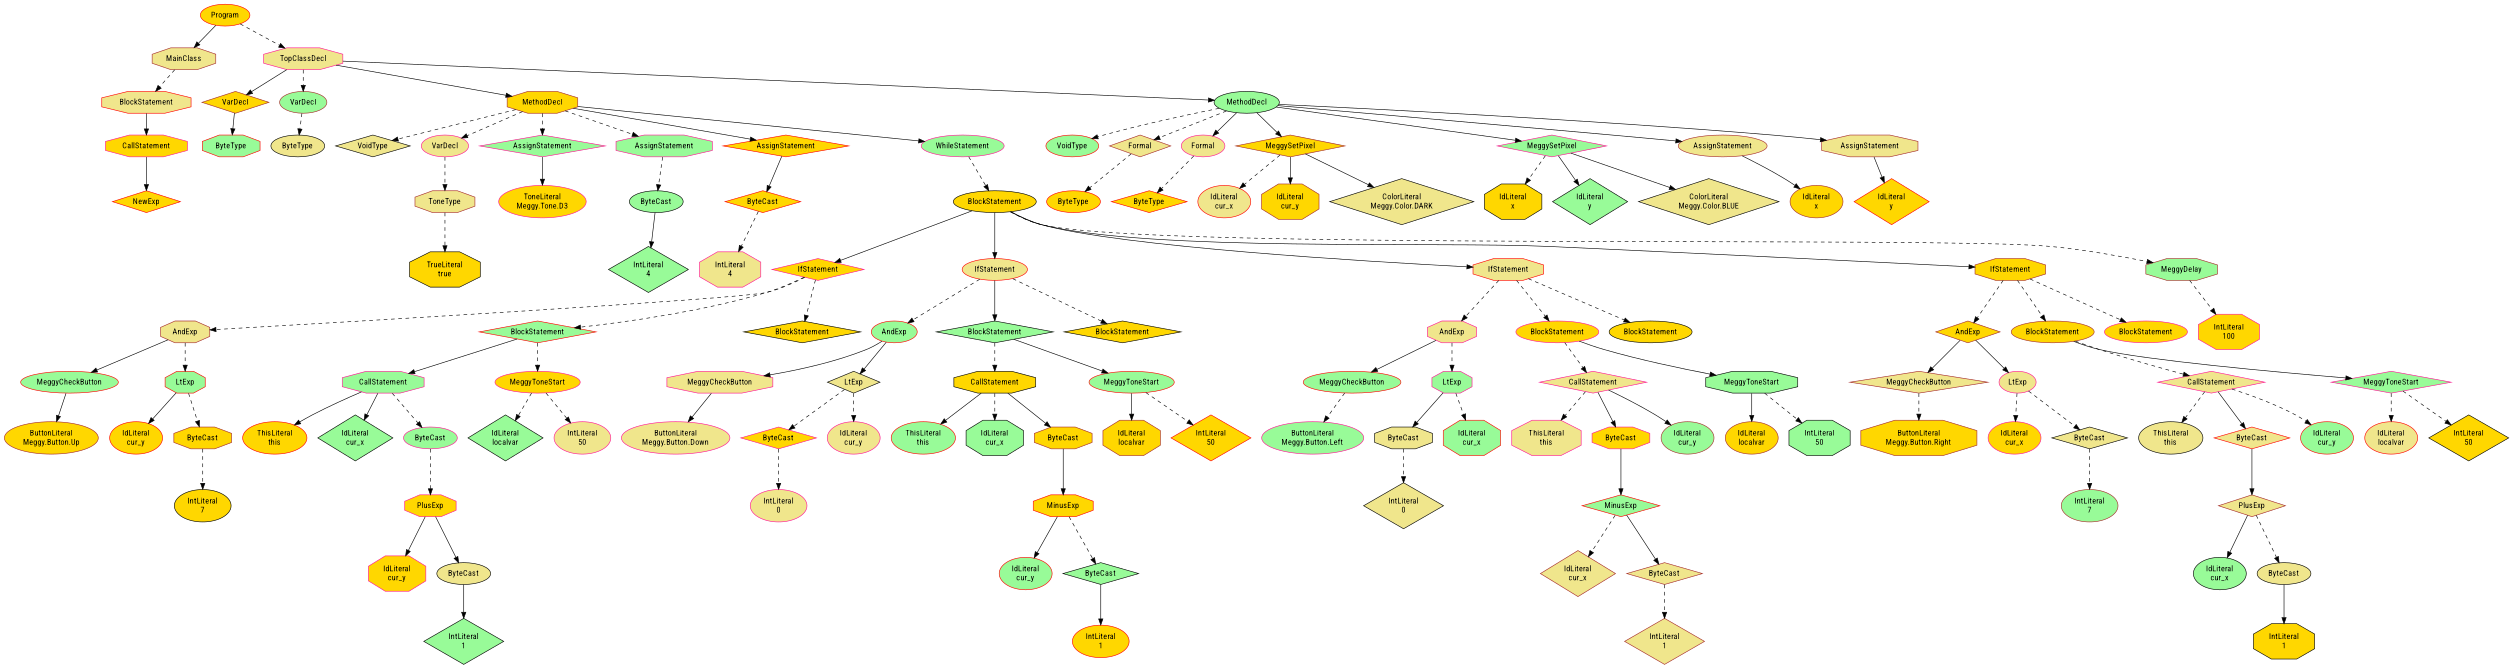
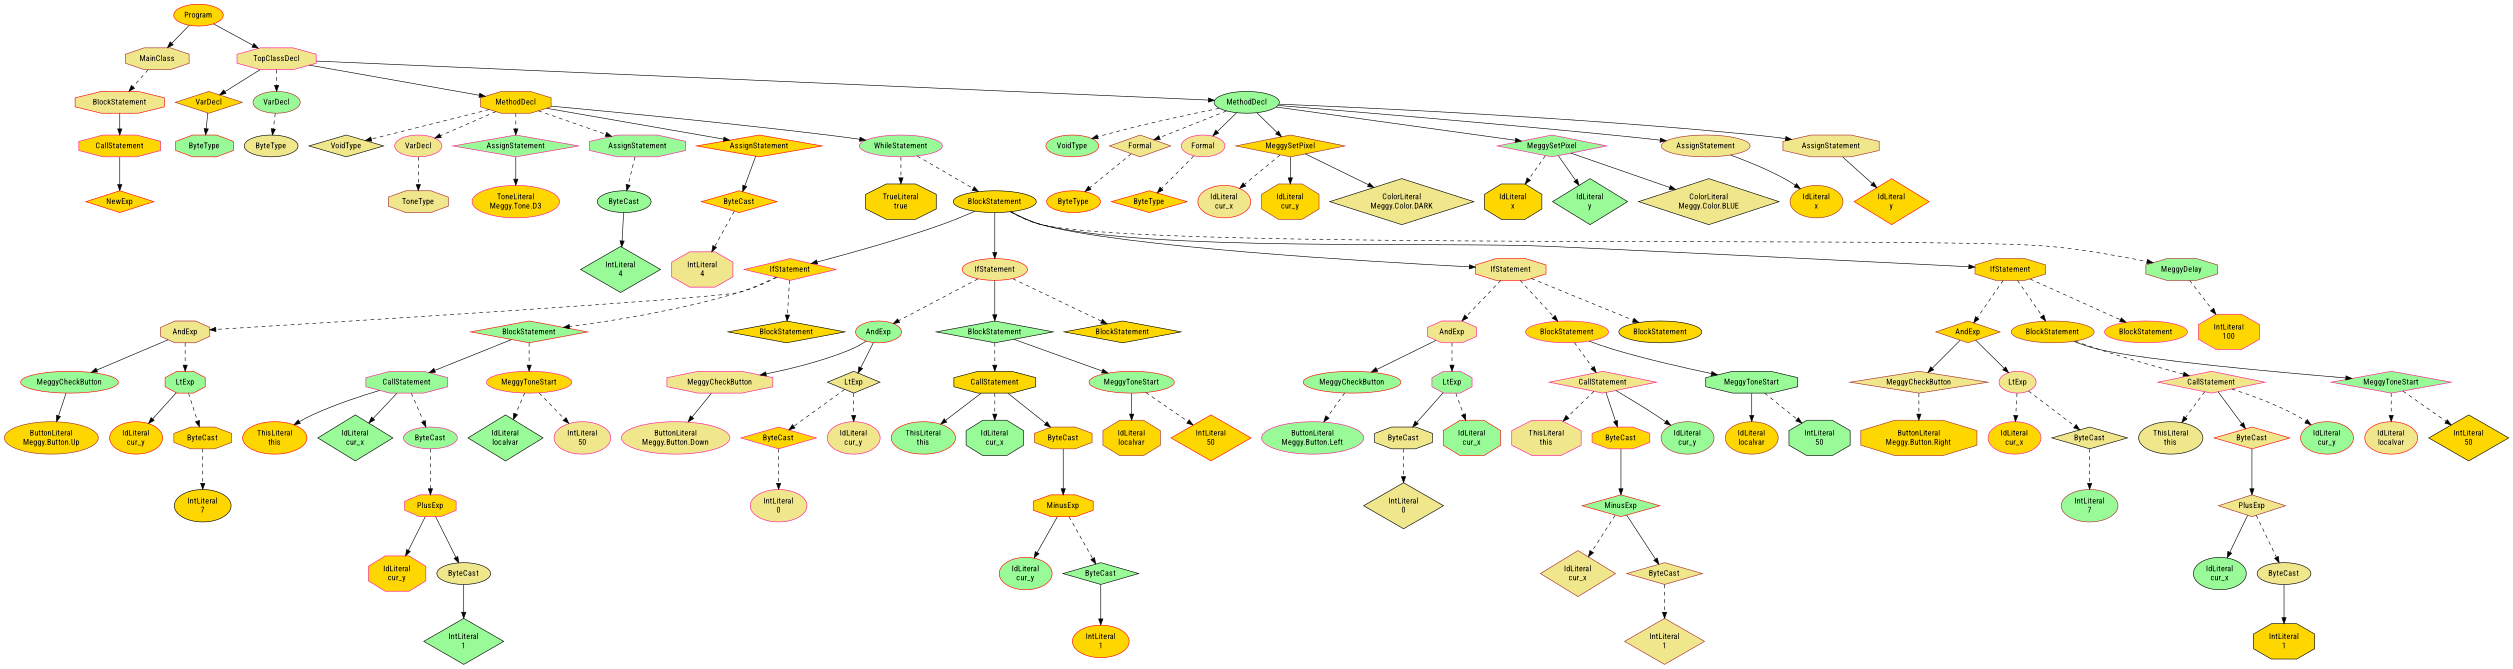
  digraph {
    fontname="Roboto Condensed"
    node [color=deeppink fillcolor=gold fontname="Roboto Condensed" shape=ellipse style=filled]
    edge [fontname="Roboto Condensed" style=dashed]
    n1 [color=red label=Program]
    n2 [color=brown fillcolor=khaki label=MainClass shape=octagon]
    n3 [fillcolor=khaki label=TopClassDecl shape=octagon]
    n4 [color=red fillcolor=khaki label=BlockStatement shape=octagon]
    n5 [color=brown label=VarDecl shape=diamond]
    n6 [color=brown fillcolor=palegreen label=VarDecl]
    n7 [color=brown label=MethodDecl shape=octagon]
    n8 [color=black fillcolor=palegreen label=MethodDecl]
    n9 [label=CallStatement shape=octagon]
    n10 [color=red label=NewExp shape=diamond]
    n11 [color=red fillcolor=palegreen label=ByteType shape=octagon]
    n12 [color=black fillcolor=khaki label=ByteType]
    n13 [color=black fillcolor=khaki label=VoidType shape=diamond]
    n14 [fillcolor=khaki label=VarDecl]
    n15 [fillcolor=palegreen label=AssignStatement shape=diamond]
    n16 [fillcolor=palegreen label=AssignStatement shape=octagon]
    n17 [color=red label=AssignStatement shape=diamond]
    n18 [fillcolor=palegreen label=WhileStatement]
    n19 [color=red fillcolor=palegreen label=VoidType]
    n20 [color=brown fillcolor=khaki label=Formal shape=diamond]
    n21 [fillcolor=khaki label=Formal]
    n22 [color=brown label=MeggySetPixel shape=diamond]
    n23 [fillcolor=palegreen label=MeggySetPixel shape=diamond]
    n24 [color=brown fillcolor=khaki label=AssignStatement]
    n25 [color=brown fillcolor=khaki label=AssignStatement shape=octagon]
    n26 [color=brown fillcolor=khaki label=ToneType shape=octagon]
    n27 [label="ToneLiteral\nMeggy.Tone.D3"]
    n28 [color=black fillcolor=palegreen label=ByteCast]
    n29 [color=red label=ByteCast shape=diamond]
    n30 [color=black label="TrueLiteral\ntrue" shape=octagon]
    n31 [color=black label=BlockStatement]
    n32 [color=black fillcolor=palegreen label="IntLiteral\n4" shape=diamond]
    n33 [fillcolor=khaki label="IntLiteral\n4" shape=octagon]
    n34 [label=IfStatement shape=diamond]
    n35 [color=red fillcolor=khaki label=IfStatement]
    n36 [color=red fillcolor=khaki label=IfStatement shape=octagon]
    n37 [color=brown label=IfStatement shape=octagon]
    n38 [color=brown fillcolor=palegreen label=MeggyDelay shape=octagon]
    n39 [color=brown fillcolor=khaki label=AndExp shape=octagon]
    n40 [color=red fillcolor=palegreen label=BlockStatement shape=diamond]
    n41 [color=black label=BlockStatement shape=diamond]
    n42 [color=red fillcolor=palegreen label=AndExp]
    n43 [color=black fillcolor=palegreen label=BlockStatement shape=diamond]
    n44 [color=black label=BlockStatement shape=diamond]
    n45 [fillcolor=khaki label=AndExp shape=octagon]
    n46 [label=BlockStatement]
    n47 [color=black label=BlockStatement]
    n48 [color=brown label=AndExp shape=diamond]
    n49 [color=brown label=BlockStatement]
    n50 [label=BlockStatement]
    n51 [label="IntLiteral\n100" shape=octagon]
    n52 [color=red fillcolor=palegreen label=MeggyCheckButton]
    n53 [color=red fillcolor=palegreen label=LtExp shape=octagon]
    n54 [fillcolor=palegreen label=CallStatement shape=octagon]
    n55 [label=MeggyToneStart]
    n56 [color=brown label="ButtonLiteral\nMeggy.Button.Up"]
    n57 [color=red label="IdLiteral\ncur_y"]
    n58 [color=brown label=ByteCast shape=octagon]
    n59 [color=black label="IntLiteral\n7"]
    n60 [color=red label="ThisLiteral\nthis"]
    n61 [color=black fillcolor=palegreen label="IdLiteral\ncur_x" shape=diamond]
    n62 [fillcolor=palegreen label=ByteCast]
    n63 [color=black fillcolor=palegreen label="IdLiteral\nlocalvar" shape=diamond]
    n64 [fillcolor=khaki label="IntLiteral\n50"]
    n65 [label=PlusExp shape=octagon]
    n66 [label="IdLiteral\ncur_y" shape=octagon]
    n67 [color=black fillcolor=khaki label=ByteCast]
    n68 [color=black fillcolor=palegreen label="IntLiteral\n1" shape=diamond]
    n69 [fillcolor=khaki label=MeggyCheckButton shape=octagon]
    n70 [color=black fillcolor=khaki label=LtExp shape=diamond]
    n71 [color=black label=CallStatement shape=octagon]
    n72 [color=red fillcolor=palegreen label=MeggyToneStart]
    n73 [fillcolor=khaki label="ButtonLiteral\nMeggy.Button.Down"]
    n74 [label=ByteCast shape=diamond]
    n75 [fillcolor=khaki label="IdLiteral\ncur_y"]
    n76 [fillcolor=khaki label="IntLiteral\n0"]
    n77 [color=red fillcolor=palegreen label="ThisLiteral\nthis"]
    n78 [color=black fillcolor=palegreen label="IdLiteral\ncur_x" shape=octagon]
    n79 [color=brown label=ByteCast shape=octagon]
    n80 [color=brown label="IdLiteral\nlocalvar" shape=octagon]
    n81 [color=red label="IntLiteral\n50" shape=diamond]
    n82 [color=red label=MinusExp shape=octagon]
    n83 [color=red fillcolor=palegreen label="IdLiteral\ncur_y"]
    n84 [color=black fillcolor=palegreen label=ByteCast shape=diamond]
    n85 [color=red label="IntLiteral\n1"]
    n86 [color=red fillcolor=palegreen label=MeggyCheckButton]
    n87 [fillcolor=palegreen label=LtExp shape=octagon]
    n88 [fillcolor=khaki label=CallStatement shape=diamond]
    n89 [color=black fillcolor=palegreen label=MeggyToneStart shape=octagon]
    n90 [fillcolor=palegreen label="ButtonLiteral\nMeggy.Button.Left"]
    n91 [color=black fillcolor=khaki label=ByteCast shape=octagon]
    n92 [color=red fillcolor=palegreen label="IdLiteral\ncur_x" shape=octagon]
    n93 [color=black fillcolor=khaki label="IntLiteral\n0" shape=diamond]
    n94 [fillcolor=khaki label="ThisLiteral\nthis" shape=octagon]
    n95 [label=ByteCast shape=octagon]
    n96 [color=brown fillcolor=palegreen label="IdLiteral\ncur_y"]
    n97 [color=brown label="IdLiteral\nlocalvar"]
    n98 [color=black fillcolor=palegreen label="IntLiteral\n50" shape=octagon]
    n99 [color=red fillcolor=palegreen label=MinusExp shape=diamond]
    n100 [color=brown fillcolor=khaki label="IdLiteral\ncur_x" shape=diamond]
    n101 [color=brown fillcolor=khaki label=ByteCast shape=diamond]
    n102 [color=brown fillcolor=khaki label="IntLiteral\n1" shape=diamond]
    n103 [color=brown fillcolor=khaki label=MeggyCheckButton shape=diamond]
    n104 [fillcolor=khaki label=LtExp]
    n105 [fillcolor=khaki label=CallStatement shape=diamond]
    n106 [fillcolor=palegreen label=MeggyToneStart shape=diamond]
    n107 [color=brown label="ButtonLiteral\nMeggy.Button.Right" shape=octagon]
    n108 [label="IdLiteral\ncur_x"]
    n109 [color=black fillcolor=khaki label=ByteCast shape=diamond]
    n110 [color=brown fillcolor=palegreen label="IntLiteral\n7"]
    n111 [color=black fillcolor=khaki label="ThisLiteral\nthis"]
    n112 [color=red fillcolor=khaki label=ByteCast shape=diamond]
    n113 [color=red fillcolor=palegreen label="IdLiteral\ncur_y"]
    n114 [color=red fillcolor=khaki label="IdLiteral\nlocalvar"]
    n115 [color=black label="IntLiteral\n50" shape=diamond]
    n116 [color=brown fillcolor=khaki label=PlusExp shape=diamond]
    n117 [color=black fillcolor=palegreen label="IdLiteral\ncur_x"]
    n118 [color=black fillcolor=khaki label=ByteCast]
    n119 [color=black label="IntLiteral\n1" shape=octagon]
    n120 [color=red label=ByteType]
    n121 [color=red label=ByteType shape=diamond]
    n122 [color=red fillcolor=khaki label="IdLiteral\ncur_x"]
    n123 [color=brown label="IdLiteral\ncur_y" shape=octagon]
    n124 [color=black fillcolor=khaki label="ColorLiteral\nMeggy.Color.DARK" shape=diamond]
    n125 [color=black label="IdLiteral\nx" shape=octagon]
    n126 [color=black fillcolor=palegreen label="IdLiteral\ny" shape=diamond]
    n127 [color=black fillcolor=khaki label="ColorLiteral\nMeggy.Color.BLUE" shape=diamond]
    n128 [color=brown label="IdLiteral\nx"]
    n129 [color=red label="IdLiteral\ny" shape=diamond]
    n1 -> n2 [style=solid]
-   n1 -> n3
+   n1 -> n3 [style=solid]
    n2 -> n4
    n3 -> n5 [style=solid]
    n3 -> n6
    n3 -> n7 [style=solid]
    n3 -> n8 [style=solid]
    n4 -> n9 [style=solid]
    n5 -> n11 [style=solid]
    n6 -> n12
    n7 -> n13
    n7 -> n14
    n7 -> n15
    n7 -> n16
    n7 -> n17 [style=solid]
    n7 -> n18 [style=solid]
    n8 -> n19
    n8 -> n20
    n8 -> n21 [style=solid]
    n8 -> n22 [style=solid]
    n8 -> n23 [style=solid]
    n8 -> n24 [style=solid]
    n8 -> n25 [style=solid]
    n9 -> n10 [style=solid]
    n14 -> n26
    n15 -> n27 [style=solid]
    n16 -> n28
    n17 -> n29 [style=solid]
-   n26 -> n30
+   n18 -> n30
    n18 -> n31
    n20 -> n120
    n21 -> n121
    n22 -> n122
    n22 -> n123 [style=solid]
    n22 -> n124 [style=solid]
    n23 -> n125
    n23 -> n126 [style=solid]
    n23 -> n127 [style=solid]
    n24 -> n128 [style=solid]
    n25 -> n129 [style=solid]
    n28 -> n32 [style=solid]
    n29 -> n33
    n31 -> n34 [style=solid]
    n31 -> n35 [style=solid]
    n31 -> n36 [style=solid]
    n31 -> n37 [style=solid]
    n31 -> n38
    n34 -> n39
    n34 -> n40
    n34 -> n41
    n35 -> n42
    n35 -> n43 [style=solid]
    n35 -> n44
    n36 -> n45
    n36 -> n46
    n36 -> n47
    n37 -> n48
    n37 -> n49
    n37 -> n50
    n38 -> n51
    n39 -> n52 [style=solid]
    n39 -> n53
    n40 -> n54 [style=solid]
    n40 -> n55
    n42 -> n69 [style=solid]
    n42 -> n70 [style=solid]
    n43 -> n71
    n43 -> n72 [style=solid]
    n45 -> n86 [style=solid]
    n45 -> n87
    n46 -> n88
    n46 -> n89 [style=solid]
    n48 -> n103 [style=solid]
    n48 -> n104 [style=solid]
    n49 -> n105
    n49 -> n106 [style=solid]
    n52 -> n56 [style=solid]
    n53 -> n57 [style=solid]
    n53 -> n58
    n54 -> n60 [style=solid]
    n54 -> n61 [style=solid]
    n54 -> n62
    n55 -> n63
    n55 -> n64
    n58 -> n59
    n62 -> n65
    n65 -> n66 [style=solid]
    n65 -> n67 [style=solid]
    n67 -> n68 [style=solid]
    n69 -> n73 [style=solid]
    n70 -> n74
    n70 -> n75
    n71 -> n77 [style=solid]
    n71 -> n78
    n71 -> n79 [style=solid]
    n72 -> n80 [style=solid]
    n72 -> n81
    n74 -> n76
    n79 -> n82 [style=solid]
    n82 -> n83 [style=solid]
    n82 -> n84
    n84 -> n85 [style=solid]
    n86 -> n90
    n87 -> n91 [style=solid]
    n87 -> n92
    n88 -> n94
    n88 -> n95 [style=solid]
    n88 -> n96 [style=solid]
    n89 -> n97 [style=solid]
    n89 -> n98
    n91 -> n93
    n95 -> n99 [style=solid]
    n99 -> n100
    n99 -> n101 [style=solid]
    n101 -> n102
    n103 -> n107
    n104 -> n108
    n104 -> n109
    n105 -> n111
    n105 -> n112 [style=solid]
    n105 -> n113
    n106 -> n114
    n106 -> n115
    n109 -> n110
    n112 -> n116 [style=solid]
    n116 -> n117 [style=solid]
    n116 -> n118
    n118 -> n119 [style=solid]
  }
